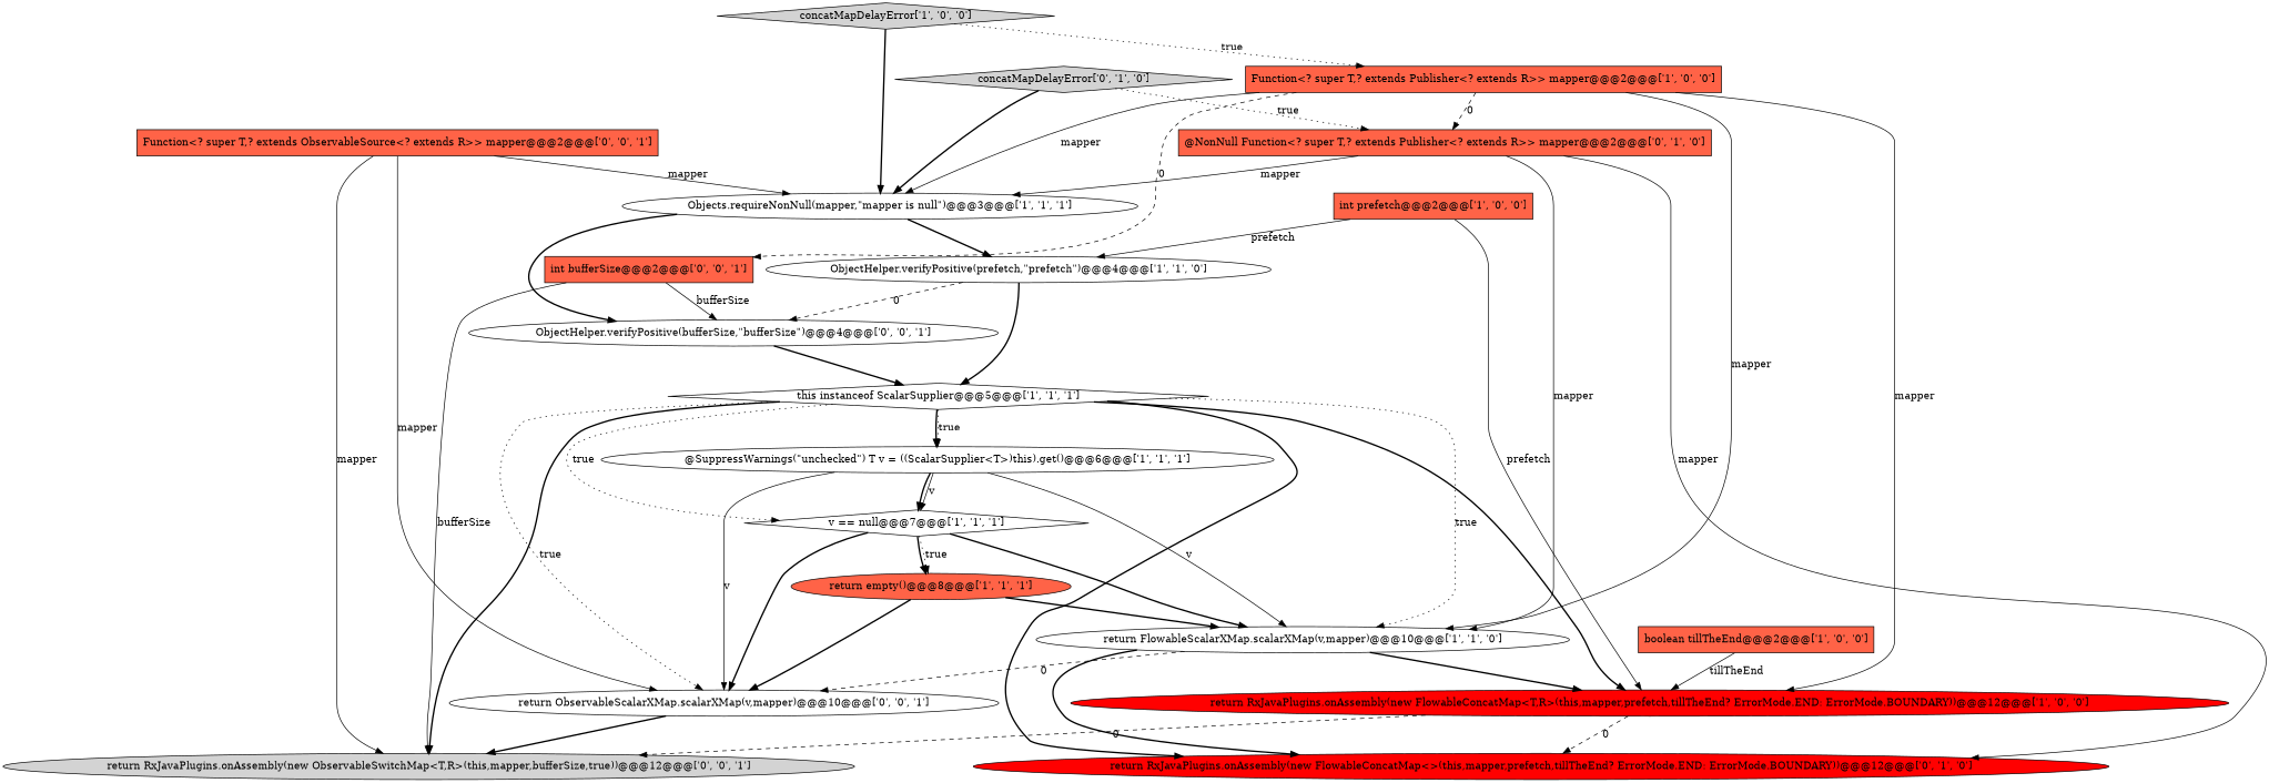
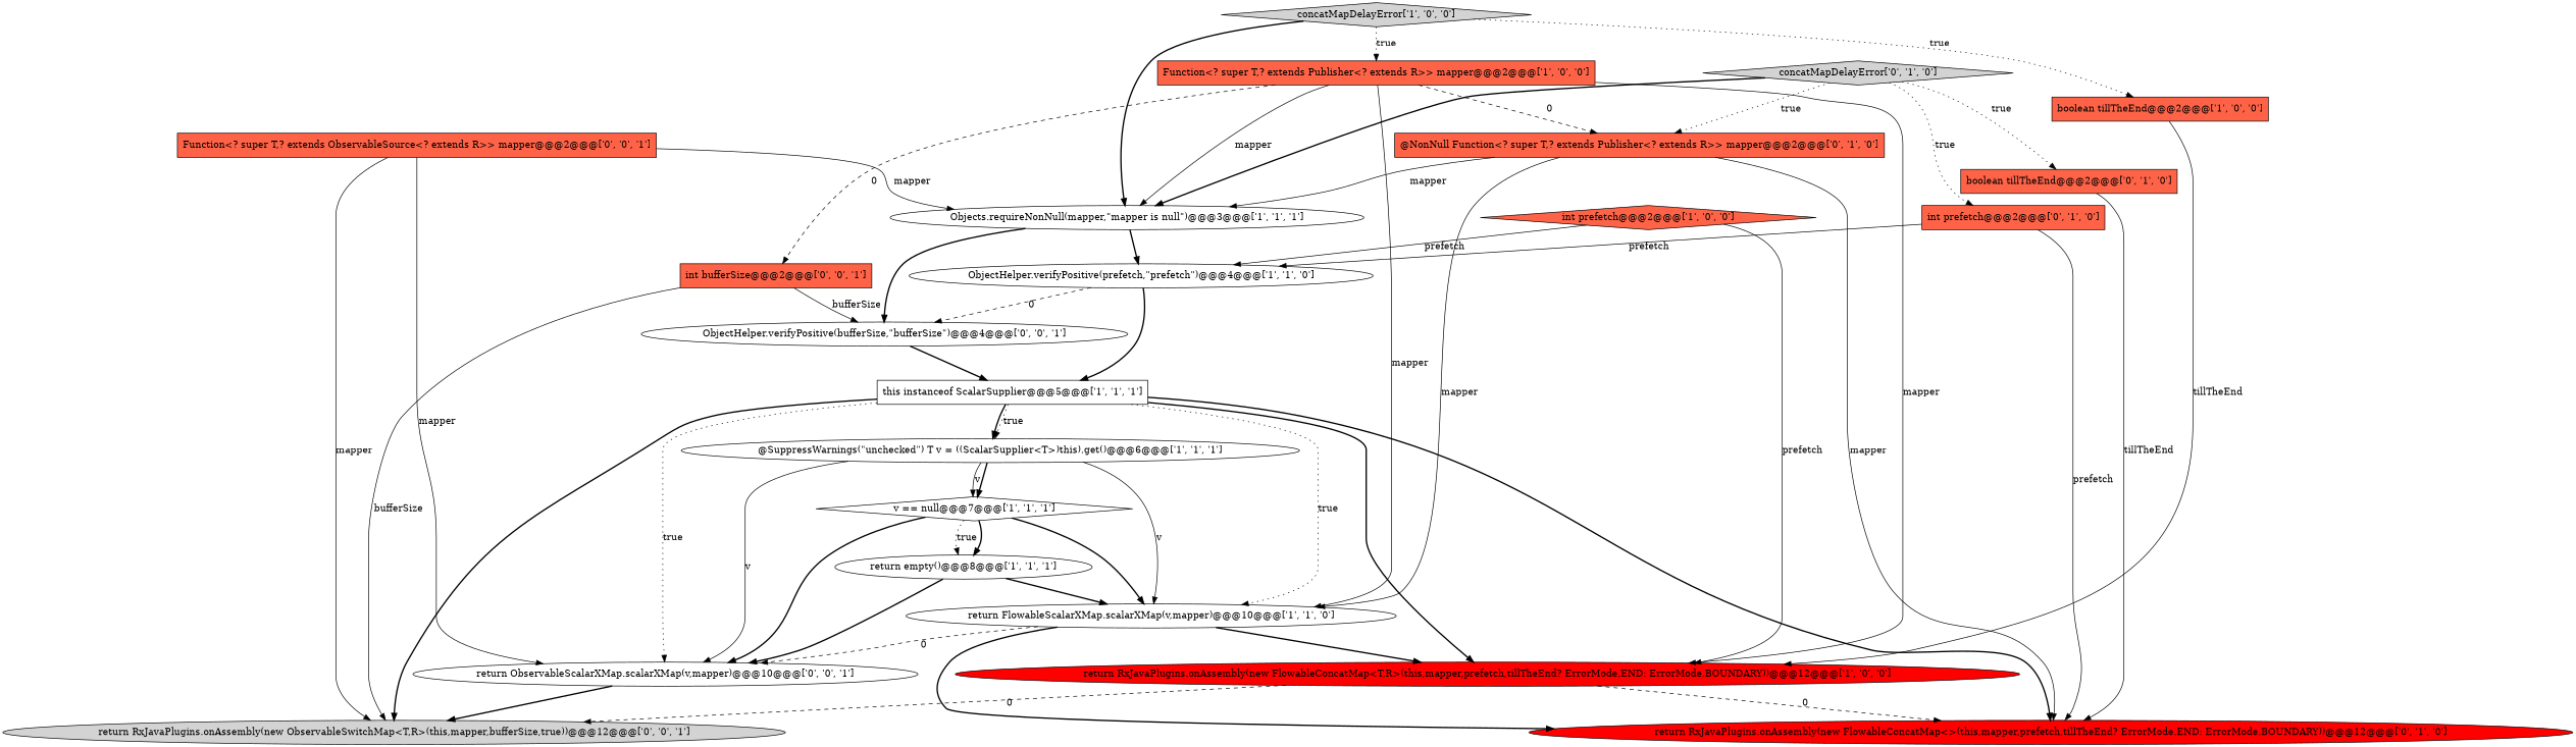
  digraph {
    node [fillcolor=white shape=ellipse style=filled]
    edge [style=solid]
    n1 [fillcolor=red label="return RxJavaPlugins.onAssembly(new FlowableConcatMap<T,R>(this,mapper,prefetch,tillTheEnd? ErrorMode.END: ErrorMode.BOUNDARY))@@@12@@@['1', '0', '0']"]
    n2 [fillcolor=lightgray label="return RxJavaPlugins.onAssembly(new ObservableSwitchMap<T,R>(this,mapper,bufferSize,true))@@@12@@@['0', '0', '1']"]
    n3 [fillcolor=red label="return RxJavaPlugins.onAssembly(new FlowableConcatMap<>(this,mapper,prefetch,tillTheEnd? ErrorMode.END: ErrorMode.BOUNDARY))@@@12@@@['0', '1', '0']"]
    n4 [label="ObjectHelper.verifyPositive(prefetch,\"prefetch\")@@@4@@@['1', '1', '0']"]
    n5 [label="ObjectHelper.verifyPositive(bufferSize,\"bufferSize\")@@@4@@@['0', '0', '1']"]
-   n6 [label="this instanceof ScalarSupplier@@@5@@@['1', '1', '1']" shape=diamond]
+   n6 [label="this instanceof ScalarSupplier@@@5@@@['1', '1', '1']" shape=box]
    n7 [label="return ObservableScalarXMap.scalarXMap(v,mapper)@@@10@@@['0', '0', '1']"]
    n8 [label="v == null@@@7@@@['1', '1', '1']" shape=diamond]
    n9 [label="return FlowableScalarXMap.scalarXMap(v,mapper)@@@10@@@['1', '1', '0']"]
    n10 [label="@SuppressWarnings(\"unchecked\") T v = ((ScalarSupplier<T>)this).get()@@@6@@@['1', '1', '1']"]
    n11 [fillcolor=tomato label="Function<? super T,? extends ObservableSource<? extends R>> mapper@@@2@@@['0', '0', '1']" shape=box]
    n12 [label="Objects.requireNonNull(mapper,\"mapper is null\")@@@3@@@['1', '1', '1']"]
-   n13 [fillcolor=tomato label="return empty()@@@8@@@['1', '1', '1']"]
+   n13 [label="return empty()@@@8@@@['1', '1', '1']"]
    n14 [fillcolor=tomato label="boolean tillTheEnd@@@2@@@['1', '0', '0']" shape=box]
    n15 [fillcolor=lightgray label="concatMapDelayError['0', '1', '0']" shape=diamond]
    n16 [fillcolor=tomato label="@NonNull Function<? super T,? extends Publisher<? extends R>> mapper@@@2@@@['0', '1', '0']" shape=box]
+   n17 [fillcolor=tomato label="int prefetch@@@2@@@['0', '1', '0']" shape=box]
+   n18 [fillcolor=tomato label="boolean tillTheEnd@@@2@@@['0', '1', '0']" shape=box]
    n19 [fillcolor=tomato label="int bufferSize@@@2@@@['0', '0', '1']" shape=box]
    n20 [fillcolor=lightgray label="concatMapDelayError['1', '0', '0']" shape=diamond]
    n21 [fillcolor=tomato label="Function<? super T,? extends Publisher<? extends R>> mapper@@@2@@@['1', '0', '0']" shape=box]
-   n22 [fillcolor=tomato label="int prefetch@@@2@@@['1', '0', '0']" shape=box]
+   n22 [fillcolor=tomato label="int prefetch@@@2@@@['1', '0', '0']" shape=diamond]
    n1 -> n2 [label=0 style=dashed]
    n1 -> n3 [label=0 style=dashed]
    n4 -> n5 [label=0 style=dashed]
    n4 -> n6 [style=bold]
    n5 -> n6 [style=bold]
    n6 -> n1 [style=bold]
    n6 -> n2 [style=bold]
    n6 -> n3 [style=bold]
    n6 -> n7 [label=true style=dotted]
-   n6 -> n8 [label=true style=dotted]
    n6 -> n9 [label=true style=dotted]
    n6 -> n10 [label=true style=dotted]
    n6 -> n10 [style=bold]
    n7 -> n2 [style=bold]
    n8 -> n7 [style=bold]
    n8 -> n9 [style=bold]
    n8 -> n13 [style=bold]
    n8 -> n13 [label=true style=dotted]
    n9 -> n1 [style=bold]
    n9 -> n3 [style=bold]
    n9 -> n7 [label=0 style=dashed]
    n10 -> n7 [label=v]
    n10 -> n8 [style=bold]
    n10 -> n8 [label=v]
    n10 -> n9 [label=v]
    n11 -> n2 [label=mapper]
    n11 -> n7 [label=mapper]
    n11 -> n12 [label=mapper]
    n12 -> n4 [style=bold]
    n12 -> n5 [style=bold]
    n13 -> n7 [style=bold]
    n13 -> n9 [style=bold]
    n14 -> n1 [label=tillTheEnd]
    n15 -> n12 [style=bold]
    n15 -> n16 [label=true style=dotted]
+   n15 -> n17 [label=true style=dotted]
+   n15 -> n18 [label=true style=dotted]
    n16 -> n3 [label=mapper]
    n16 -> n9 [label=mapper]
    n16 -> n12 [label=mapper]
+   n17 -> n3 [label=prefetch]
+   n17 -> n4 [label=prefetch]
+   n18 -> n3 [label=tillTheEnd]
    n19 -> n2 [label=bufferSize]
    n19 -> n5 [label=bufferSize]
    n20 -> n12 [style=bold]
+   n20 -> n14 [label=true style=dotted]
    n20 -> n21 [label=true style=dotted]
    n21 -> n1 [label=mapper]
    n21 -> n9 [label=mapper]
    n21 -> n12 [label=mapper]
    n21 -> n16 [label=0 style=dashed]
    n21 -> n19 [label=0 style=dashed]
    n22 -> n1 [label=prefetch]
    n22 -> n4 [label=prefetch]
  }
